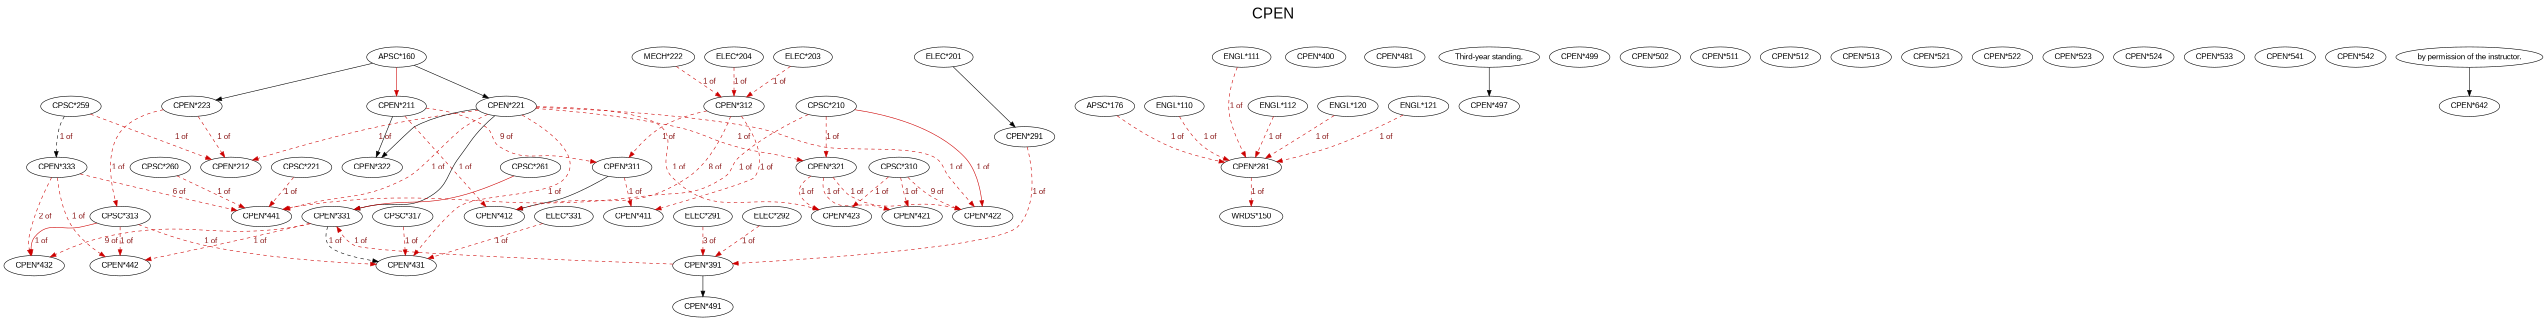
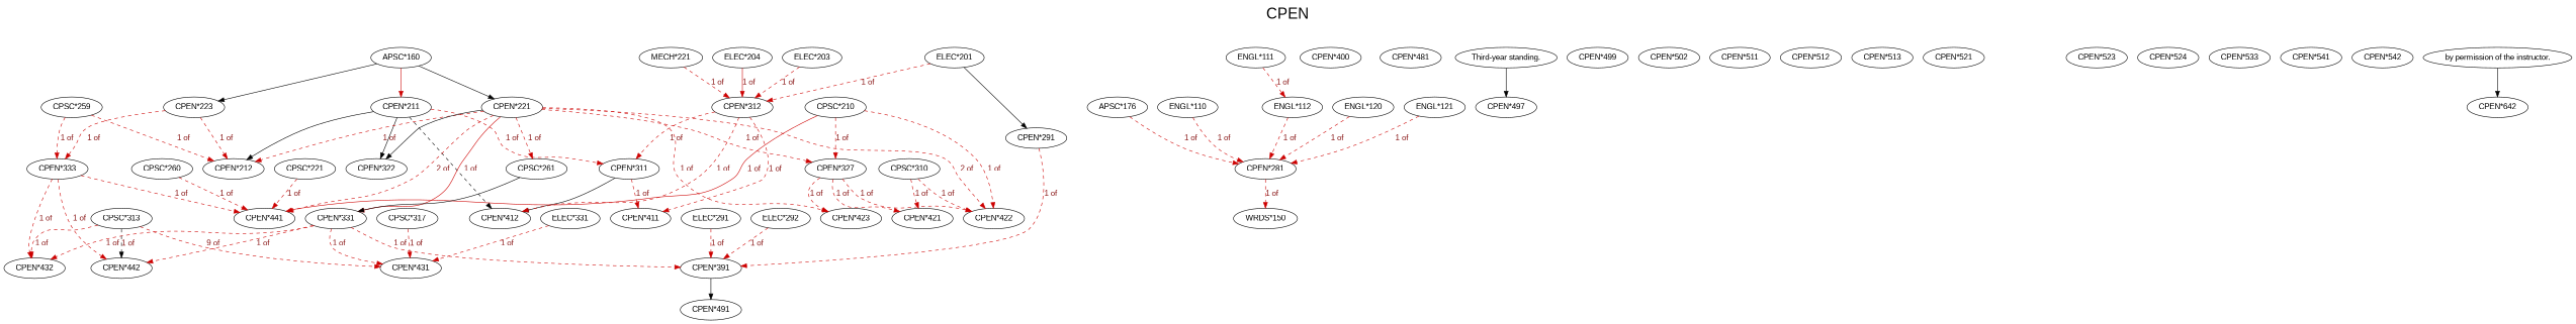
  digraph {
    fontname="Liberation Sans"
    fontsize=27
    label=CPEN
    labelloc=t
    node [fontname="Liberation Sans"]
    edge [color=red3 fontname="Liberation Sans" style=dashed fontcolor=firebrick4]
    "APSC*160"
    "CPEN*211"
    "CPEN*221"
    "CPEN*223"
    "CPEN*212"
    "CPEN*311"
    "CPEN*322"
    "CPEN*412"
-   "CPEN*321"
+   "CPEN*321" [label="CPEN*327"]
    "CPEN*331"
    "CPEN*422"
    "CPEN*423"
    "CPEN*431"
    "CPEN*441"
    "CPEN*333"
    "CPEN*411"
    "CPEN*421"
    "CPEN*391"
    "CPEN*432"
    "CPEN*442"
    "CPSC*259"
    "APSC*176"
    "CPEN*281"
    "WRDS*150"
    "ENGL*110"
    "ENGL*111"
    "ENGL*112"
    "ENGL*120"
    "ENGL*121"
    "ELEC*201"
    "CPEN*291"
    "CPEN*312"
    "CPEN*491"
    "ELEC*204"
    "ELEC*203"
-   "MECH*221" [label="MECH*222"]
+   "MECH*221"
    "CPSC*210"
    "CPSC*261"
    "ELEC*291"
    "ELEC*292"
    "CPEN*400"
    "CPSC*310"
    "CPSC*313"
    "ELEC*331"
    "CPSC*317"
    "CPSC*260"
    "CPSC*221"
    "CPEN*481"
    "Third-year standing."
    "CPEN*497"
    "CPEN*499"
    "CPEN*502"
    "CPEN*511"
    "CPEN*512"
    "CPEN*513"
    "CPEN*521"
-   "CPEN*522"
    "CPEN*523"
    "CPEN*524"
    "CPEN*533"
    "CPEN*541"
    "CPEN*542"
    "by permission of the instructor."
    "CPEN*642"
    "APSC*160" -> "CPEN*211" [style=solid fontcolor=""]
    "APSC*160" -> "CPEN*221" [style=solid color="" fontcolor=""]
    "APSC*160" -> "CPEN*223" [style=solid color="" fontcolor=""]
-   "CPEN*211" -> "CPEN*311" [label="9 of"]
+   "CPEN*211" -> "CPEN*212" [style=solid color="" fontcolor=""]
+   "CPEN*211" -> "CPEN*311" [label="1 of"]
    "CPEN*211" -> "CPEN*322" [color="" style="" fontcolor=""]
-   "CPEN*211" -> "CPEN*412" [label="1 of"]
+   "CPEN*211" -> "CPEN*412" [color=black label="1 of"]
    "CPEN*221" -> "CPEN*212" [label="1 of"]
    "CPEN*221" -> "CPEN*322" [color="" style="" fontcolor=""]
    "CPEN*221" -> "CPEN*321" [label="1 of"]
-   "CPEN*221" -> "CPEN*331" [style=solid color="" fontcolor=""]
-   "CPEN*221" -> "CPEN*422" [label="1 of"]
+   "CPEN*221" -> "CPEN*331" [style=solid fontcolor=""]
+   "CPEN*221" -> "CPEN*422" [label="2 of"]
    "CPEN*221" -> "CPEN*423" [label="1 of"]
-   "CPEN*221" -> "CPEN*431" [label="1 of"]
-   "CPEN*221" -> "CPEN*441" [label="1 of"]
+   "CPEN*221" -> "CPSC*261" [label="1 of"]
+   "CPEN*221" -> "CPEN*441" [label="2 of"]
    "CPEN*223" -> "CPEN*212" [label="1 of"]
-   "CPEN*223" -> "CPSC*313" [label="1 of"]
+   "CPEN*223" -> "CPEN*333" [label="1 of"]
    "CPEN*311" -> "CPEN*412" [style=solid color="" fontcolor=""]
    "CPEN*311" -> "CPEN*411" [label="1 of"]
    "CPEN*321" -> "CPEN*422" [label="1 of"]
    "CPEN*321" -> "CPEN*423" [label="1 of"]
    "CPEN*321" -> "CPEN*421" [label="1 of"]
-   "CPEN*331" -> "CPEN*431" [color=black label="1 of"]
-   "CPEN*391" -> "CPEN*331" [label="1 of"]
-   "CPEN*331" -> "CPEN*432" [label="9 of"]
+   "CPEN*331" -> "CPEN*431" [label="1 of"]
+   "CPEN*331" -> "CPEN*391" [label="1 of"]
+   "CPEN*331" -> "CPEN*432" [label="1 of"]
    "CPEN*331" -> "CPEN*442" [label="1 of"]
-   "CPEN*333" -> "CPEN*441" [label="6 of"]
-   "CPEN*333" -> "CPEN*432" [label="2 of"]
+   "CPEN*333" -> "CPEN*441" [label="1 of"]
+   "CPEN*333" -> "CPEN*432" [label="1 of"]
    "CPEN*333" -> "CPEN*442" [label="1 of"]
    "CPEN*391" -> "CPEN*491" [style=solid color="" fontcolor=""]
    "CPSC*259" -> "CPEN*212" [label="1 of"]
-   "CPSC*259" -> "CPEN*333" [color=black label="1 of"]
+   "CPSC*259" -> "CPEN*333" [label="1 of"]
    "APSC*176" -> "CPEN*281" [label="1 of"]
    "CPEN*281" -> "WRDS*150" [label="1 of"]
    "ENGL*110" -> "CPEN*281" [label="1 of"]
-   "ENGL*111" -> "CPEN*281" [label="1 of"]
+   "ENGL*111" -> "ENGL*112" [label="1 of"]
    "ENGL*112" -> "CPEN*281" [label="1 of"]
    "ENGL*120" -> "CPEN*281" [label="1 of"]
    "ENGL*121" -> "CPEN*281" [label="1 of"]
    "ELEC*201" -> "CPEN*291" [style=solid color="" fontcolor=""]
+   "ELEC*201" -> "CPEN*312" [label="1 of"]
    "CPEN*291" -> "CPEN*391" [label="1 of"]
    "CPEN*312" -> "CPEN*311" [label="1 of"]
-   "CPEN*312" -> "CPEN*412" [label="8 of"]
+   "CPEN*312" -> "CPEN*412" [label="1 of"]
    "CPEN*312" -> "CPEN*411" [label="1 of"]
-   "ELEC*204" -> "CPEN*312" [label="1 of"]
+   "ELEC*204" -> "CPEN*312" [label="1 of" style=solid]
    "ELEC*203" -> "CPEN*312" [label="1 of"]
    "MECH*221" -> "CPEN*312" [label="1 of"]
    "CPSC*210" -> "CPEN*321" [label="1 of"]
-   "CPSC*210" -> "CPEN*422" [label="1 of" style=solid]
-   "CPSC*210" -> "CPEN*441" [label="1 of"]
-   "CPSC*261" -> "CPEN*331" [style=solid fontcolor=""]
-   "ELEC*291" -> "CPEN*391" [label="3 of"]
+   "CPSC*210" -> "CPEN*422" [label="1 of"]
+   "CPSC*210" -> "CPEN*441" [label="1 of" style=solid]
+   "CPSC*261" -> "CPEN*331" [style=solid color="" fontcolor=""]
+   "ELEC*291" -> "CPEN*391" [label="1 of"]
    "ELEC*292" -> "CPEN*391" [label="1 of"]
-   "CPSC*310" -> "CPEN*422" [label="9 of"]
-   "CPSC*310" -> "CPEN*423" [label="1 of"]
+   "CPSC*310" -> "CPEN*422" [label="1 of"]
    "CPSC*310" -> "CPEN*421" [label="1 of"]
-   "CPSC*313" -> "CPEN*431" [label="1 of"]
-   "CPSC*313" -> "CPEN*432" [label="1 of" style=solid]
-   "CPSC*313" -> "CPEN*442" [label="1 of"]
+   "CPSC*313" -> "CPEN*431" [label="9 of"]
+   "CPSC*313" -> "CPEN*432" [label="1 of"]
+   "CPSC*313" -> "CPEN*442" [color=black label="1 of"]
    "ELEC*331" -> "CPEN*431" [label="1 of"]
    "CPSC*317" -> "CPEN*431" [label="1 of"]
    "CPSC*260" -> "CPEN*441" [label="1 of"]
    "CPSC*221" -> "CPEN*441" [label="1 of"]
    "Third-year standing." -> "CPEN*497" [style=solid color="" fontcolor=""]
    "by permission of the instructor." -> "CPEN*642" [style=solid color="" fontcolor=""]
  }
